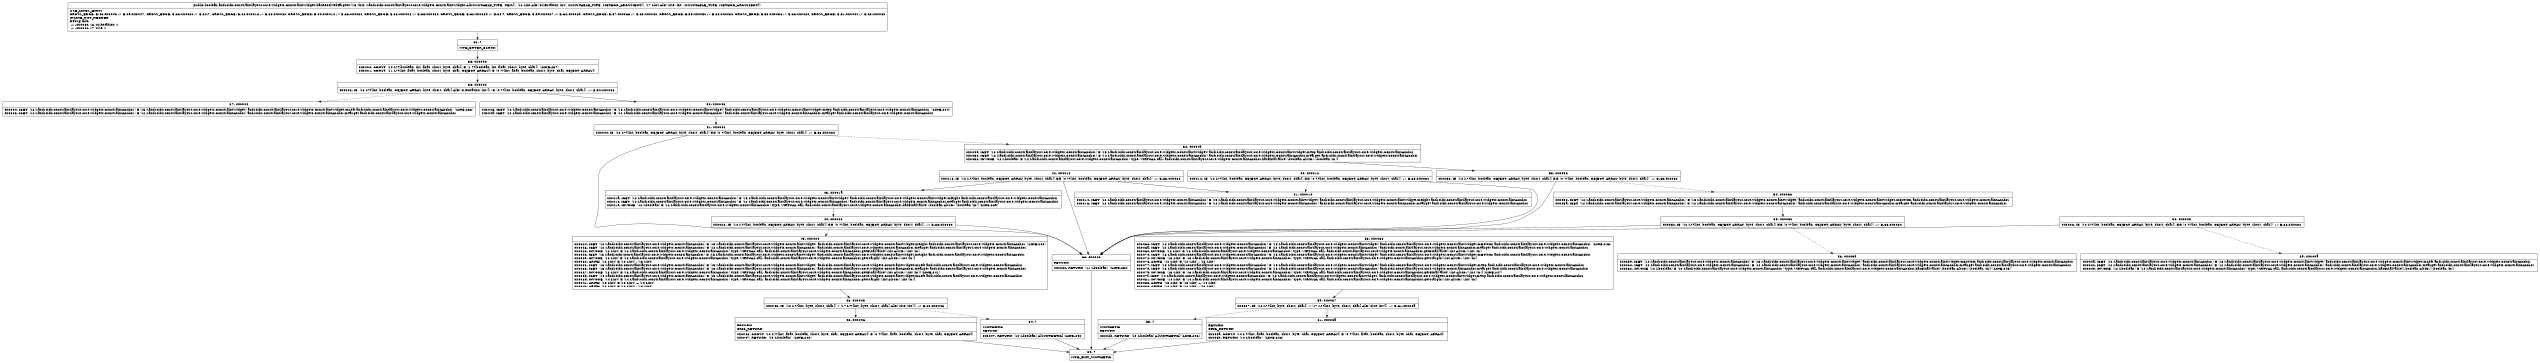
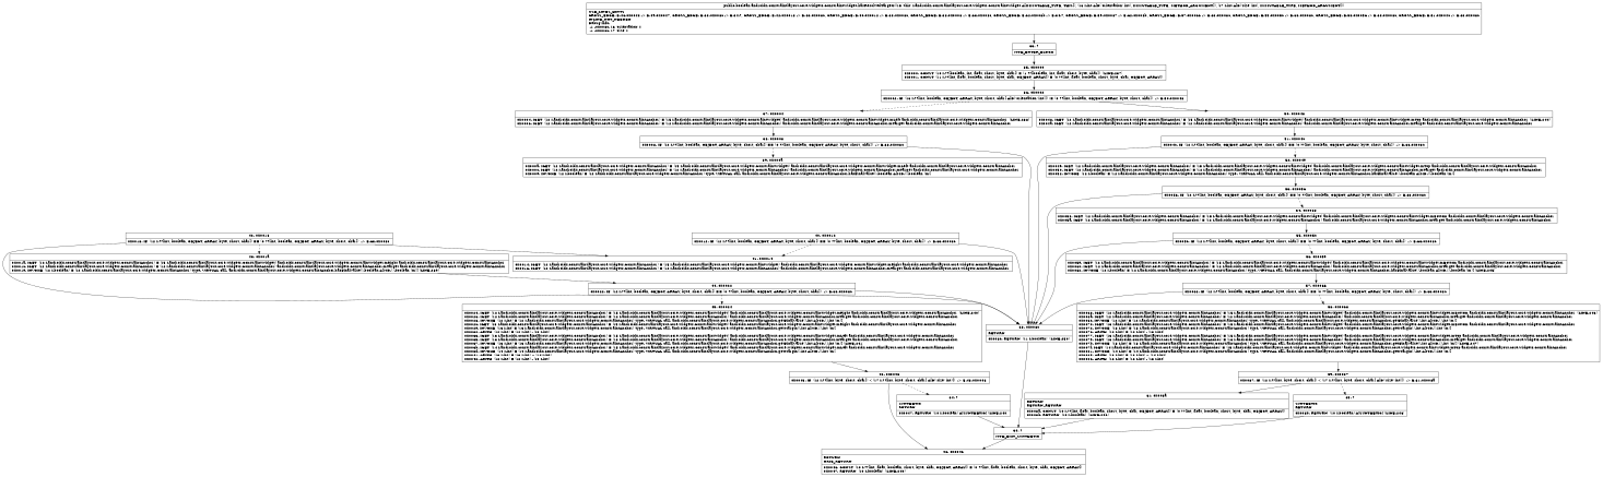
  digraph {
    node [shape=record]
    n1 [label="{33\:\ ?|MTH_ENTER_BLOCK\l}"]
    n2 [label="{35\:\ 0x0000|0x0000: CONST  (r0 I:??[boolean, int, float, short, byte, char]) = (1 ??[boolean, int, float, short, byte, char])  (LINE:237)\l0x0001: CONST  (r1 I:??[int, float, boolean, short, byte, char, OBJECT, ARRAY]) = (0 ??[int, float, boolean, short, byte, char, OBJECT, ARRAY]) \l}"]
    n3 [label="{36\:\ 0x0002|0x0002: IF  (r6 I:??[int, boolean, OBJECT, ARRAY, byte, short, char] A[D('orientation' int)]) != (0 ??[int, boolean, OBJECT, ARRAY, byte, short, char])  \-\> B:50:0x0048 \l}"]
    n4 [label="{37\:\ 0x0004|0x0004: IGET  (r2 I:androidx.constraintlayout.core.widgets.ConstraintAnchor) = (r5 I:androidx.constraintlayout.core.widgets.ConstraintWidget) androidx.constraintlayout.core.widgets.ConstraintWidget.mLeft androidx.constraintlayout.core.widgets.ConstraintAnchor  (LINE:238)\l0x0006: IGET  (r2 I:androidx.constraintlayout.core.widgets.ConstraintAnchor) = (r2 I:androidx.constraintlayout.core.widgets.ConstraintAnchor) androidx.constraintlayout.core.widgets.ConstraintAnchor.mTarget androidx.constraintlayout.core.widgets.ConstraintAnchor \l}"]
    n5 [label="{50\:\ 0x0048|0x0048: IGET  (r2 I:androidx.constraintlayout.core.widgets.ConstraintAnchor) = (r5 I:androidx.constraintlayout.core.widgets.ConstraintWidget) androidx.constraintlayout.core.widgets.ConstraintWidget.mTop androidx.constraintlayout.core.widgets.ConstraintAnchor  (LINE:244)\l0x004a: IGET  (r2 I:androidx.constraintlayout.core.widgets.ConstraintAnchor) = (r2 I:androidx.constraintlayout.core.widgets.ConstraintAnchor) androidx.constraintlayout.core.widgets.ConstraintAnchor.mTarget androidx.constraintlayout.core.widgets.ConstraintAnchor \l}"]
    n6 [label="{38\:\ 0x0008|0x0008: IF  (r2 I:??[int, boolean, OBJECT, ARRAY, byte, short, char]) == (0 ??[int, boolean, OBJECT, ARRAY, byte, short, char])  \-\> B:63:0x008c \l}"]
    n7 [label="{51\:\ 0x004c|0x004c: IF  (r2 I:??[int, boolean, OBJECT, ARRAY, byte, short, char]) == (0 ??[int, boolean, OBJECT, ARRAY, byte, short, char])  \-\> B:63:0x008c \l}"]
    n8 [label="{39\:\ 0x000a|0x000a: IGET  (r2 I:androidx.constraintlayout.core.widgets.ConstraintAnchor) = (r5 I:androidx.constraintlayout.core.widgets.ConstraintWidget) androidx.constraintlayout.core.widgets.ConstraintWidget.mLeft androidx.constraintlayout.core.widgets.ConstraintAnchor \l0x000c: IGET  (r2 I:androidx.constraintlayout.core.widgets.ConstraintAnchor) = (r2 I:androidx.constraintlayout.core.widgets.ConstraintAnchor) androidx.constraintlayout.core.widgets.ConstraintAnchor.mTarget androidx.constraintlayout.core.widgets.ConstraintAnchor \l0x000e: INVOKE  (r2 I:boolean) = (r2 I:androidx.constraintlayout.core.widgets.ConstraintAnchor) type: VIRTUAL call: androidx.constraintlayout.core.widgets.ConstraintAnchor.hasFinalValue():boolean A[MD:():boolean (m)]\l}"]
    n9 [label="{63\:\ 0x008c|RETURN\l|0x008c: RETURN  (r1 I:boolean)  (LINE:250)\l}"]
    n10 [label="{34\:\ ?|MTH_EXIT_SYNTHETIC\l}"]
    n11 [label="{40\:\ 0x0012|0x0012: IF  (r2 I:??[int, boolean, OBJECT, ARRAY, byte, short, char]) == (0 ??[int, boolean, OBJECT, ARRAY, byte, short, char])  \-\> B:63:0x008c \l}"]
    n12 [label="{41\:\ 0x0014|0x0014: IGET  (r2 I:androidx.constraintlayout.core.widgets.ConstraintAnchor) = (r5 I:androidx.constraintlayout.core.widgets.ConstraintWidget) androidx.constraintlayout.core.widgets.ConstraintWidget.mRight androidx.constraintlayout.core.widgets.ConstraintAnchor \l0x0016: IGET  (r2 I:androidx.constraintlayout.core.widgets.ConstraintAnchor) = (r2 I:androidx.constraintlayout.core.widgets.ConstraintAnchor) androidx.constraintlayout.core.widgets.ConstraintAnchor.mTarget androidx.constraintlayout.core.widgets.ConstraintAnchor \l}"]
    n13 [label="{42\:\ 0x0018|0x0018: IF  (r2 I:??[int, boolean, OBJECT, ARRAY, byte, short, char]) == (0 ??[int, boolean, OBJECT, ARRAY, byte, short, char])  \-\> B:63:0x008c \l}"]
    n14 [label="{43\:\ 0x001a|0x001a: IGET  (r2 I:androidx.constraintlayout.core.widgets.ConstraintAnchor) = (r5 I:androidx.constraintlayout.core.widgets.ConstraintWidget) androidx.constraintlayout.core.widgets.ConstraintWidget.mRight androidx.constraintlayout.core.widgets.ConstraintAnchor \l0x001c: IGET  (r2 I:androidx.constraintlayout.core.widgets.ConstraintAnchor) = (r2 I:androidx.constraintlayout.core.widgets.ConstraintAnchor) androidx.constraintlayout.core.widgets.ConstraintAnchor.mTarget androidx.constraintlayout.core.widgets.ConstraintAnchor \l0x001e: INVOKE  (r2 I:boolean) = (r2 I:androidx.constraintlayout.core.widgets.ConstraintAnchor) type: VIRTUAL call: androidx.constraintlayout.core.widgets.ConstraintAnchor.hasFinalValue():boolean A[MD:():boolean (m)] (LINE:239)\l}"]
    n15 [label="{44\:\ 0x0022|0x0022: IF  (r2 I:??[int, boolean, OBJECT, ARRAY, byte, short, char]) == (0 ??[int, boolean, OBJECT, ARRAY, byte, short, char])  \-\> B:63:0x008c \l}"]
    n16 [label="{45\:\ 0x0024|0x0024: IGET  (r2 I:androidx.constraintlayout.core.widgets.ConstraintAnchor) = (r5 I:androidx.constraintlayout.core.widgets.ConstraintWidget) androidx.constraintlayout.core.widgets.ConstraintWidget.mRight androidx.constraintlayout.core.widgets.ConstraintAnchor  (LINE:240)\l0x0026: IGET  (r2 I:androidx.constraintlayout.core.widgets.ConstraintAnchor) = (r2 I:androidx.constraintlayout.core.widgets.ConstraintAnchor) androidx.constraintlayout.core.widgets.ConstraintAnchor.mTarget androidx.constraintlayout.core.widgets.ConstraintAnchor \l0x0028: INVOKE  (r2 I:int) = (r2 I:androidx.constraintlayout.core.widgets.ConstraintAnchor) type: VIRTUAL call: androidx.constraintlayout.core.widgets.ConstraintAnchor.getFinalValue():int A[MD:():int (m)]\l0x002c: IGET  (r3 I:androidx.constraintlayout.core.widgets.ConstraintAnchor) = (r5 I:androidx.constraintlayout.core.widgets.ConstraintWidget) androidx.constraintlayout.core.widgets.ConstraintWidget.mRight androidx.constraintlayout.core.widgets.ConstraintAnchor \l0x002e: INVOKE  (r3 I:int) = (r3 I:androidx.constraintlayout.core.widgets.ConstraintAnchor) type: VIRTUAL call: androidx.constraintlayout.core.widgets.ConstraintAnchor.getMargin():int A[MD:():int (m)]\l0x0032: ARITH  (r2 I:int) = (r2 I:int) \- (r3 I:int) \l0x0033: IGET  (r3 I:androidx.constraintlayout.core.widgets.ConstraintAnchor) = (r5 I:androidx.constraintlayout.core.widgets.ConstraintWidget) androidx.constraintlayout.core.widgets.ConstraintWidget.mLeft androidx.constraintlayout.core.widgets.ConstraintAnchor \l0x0035: IGET  (r3 I:androidx.constraintlayout.core.widgets.ConstraintAnchor) = (r3 I:androidx.constraintlayout.core.widgets.ConstraintAnchor) androidx.constraintlayout.core.widgets.ConstraintAnchor.mTarget androidx.constraintlayout.core.widgets.ConstraintAnchor \l0x0037: INVOKE  (r3 I:int) = (r3 I:androidx.constraintlayout.core.widgets.ConstraintAnchor) type: VIRTUAL call: androidx.constraintlayout.core.widgets.ConstraintAnchor.getFinalValue():int A[MD:():int (m)] (LINE:241)\l0x003b: IGET  (r4 I:androidx.constraintlayout.core.widgets.ConstraintAnchor) = (r5 I:androidx.constraintlayout.core.widgets.ConstraintWidget) androidx.constraintlayout.core.widgets.ConstraintWidget.mLeft androidx.constraintlayout.core.widgets.ConstraintAnchor \l0x003d: INVOKE  (r4 I:int) = (r4 I:androidx.constraintlayout.core.widgets.ConstraintAnchor) type: VIRTUAL call: androidx.constraintlayout.core.widgets.ConstraintAnchor.getMargin():int A[MD:():int (m)]\l0x0041: ARITH  (r3 I:int) = (r3 I:int) + (r4 I:int) \l0x0042: ARITH  (r2 I:int) = (r2 I:int) \- (r3 I:int) \l}"]
    n17 [label="{46\:\ 0x0043|0x0043: IF  (r2 I:??[int, byte, short, char]) \< (r7 I:??[int, byte, short, char] A[D('size' int)])  \-\> B:48:0x0046 \l}"]
    n18 [label="{48\:\ 0x0046|RETURN\lORIG_RETURN\l|0x0046: CONST  (r0 I:??[int, float, boolean, short, byte, char, OBJECT, ARRAY]) = (0 ??[int, float, boolean, short, byte, char, OBJECT, ARRAY]) \l0x0047: RETURN  (r0 I:boolean)  (LINE:240)\l}"]
    n19 [label="{64\:\ ?|SYNTHETIC\lRETURN\l|0x0047: RETURN  (r0 I:boolean) A[SYNTHETIC] (LINE:240)\l}"]
    n20 [label="{52\:\ 0x004e|0x004e: IGET  (r2 I:androidx.constraintlayout.core.widgets.ConstraintAnchor) = (r5 I:androidx.constraintlayout.core.widgets.ConstraintWidget) androidx.constraintlayout.core.widgets.ConstraintWidget.mTop androidx.constraintlayout.core.widgets.ConstraintAnchor \l0x0050: IGET  (r2 I:androidx.constraintlayout.core.widgets.ConstraintAnchor) = (r2 I:androidx.constraintlayout.core.widgets.ConstraintAnchor) androidx.constraintlayout.core.widgets.ConstraintAnchor.mTarget androidx.constraintlayout.core.widgets.ConstraintAnchor \l0x0052: INVOKE  (r2 I:boolean) = (r2 I:androidx.constraintlayout.core.widgets.ConstraintAnchor) type: VIRTUAL call: androidx.constraintlayout.core.widgets.ConstraintAnchor.hasFinalValue():boolean A[MD:():boolean (m)]\l}"]
    n21 [label="{53\:\ 0x0056|0x0056: IF  (r2 I:??[int, boolean, OBJECT, ARRAY, byte, short, char]) == (0 ??[int, boolean, OBJECT, ARRAY, byte, short, char])  \-\> B:63:0x008c \l}"]
    n22 [label="{54\:\ 0x0058|0x0058: IGET  (r2 I:androidx.constraintlayout.core.widgets.ConstraintAnchor) = (r5 I:androidx.constraintlayout.core.widgets.ConstraintWidget) androidx.constraintlayout.core.widgets.ConstraintWidget.mBottom androidx.constraintlayout.core.widgets.ConstraintAnchor \l0x005a: IGET  (r2 I:androidx.constraintlayout.core.widgets.ConstraintAnchor) = (r2 I:androidx.constraintlayout.core.widgets.ConstraintAnchor) androidx.constraintlayout.core.widgets.ConstraintAnchor.mTarget androidx.constraintlayout.core.widgets.ConstraintAnchor \l}"]
    n23 [label="{55\:\ 0x005c|0x005c: IF  (r2 I:??[int, boolean, OBJECT, ARRAY, byte, short, char]) == (0 ??[int, boolean, OBJECT, ARRAY, byte, short, char])  \-\> B:63:0x008c \l}"]
    n24 [label="{56\:\ 0x005e|0x005e: IGET  (r2 I:androidx.constraintlayout.core.widgets.ConstraintAnchor) = (r5 I:androidx.constraintlayout.core.widgets.ConstraintWidget) androidx.constraintlayout.core.widgets.ConstraintWidget.mBottom androidx.constraintlayout.core.widgets.ConstraintAnchor \l0x0060: IGET  (r2 I:androidx.constraintlayout.core.widgets.ConstraintAnchor) = (r2 I:androidx.constraintlayout.core.widgets.ConstraintAnchor) androidx.constraintlayout.core.widgets.ConstraintAnchor.mTarget androidx.constraintlayout.core.widgets.ConstraintAnchor \l0x0062: INVOKE  (r2 I:boolean) = (r2 I:androidx.constraintlayout.core.widgets.ConstraintAnchor) type: VIRTUAL call: androidx.constraintlayout.core.widgets.ConstraintAnchor.hasFinalValue():boolean A[MD:():boolean (m)] (LINE:245)\l}"]
+   n25 [label="{57\:\ 0x0066|0x0066: IF  (r2 I:??[int, boolean, OBJECT, ARRAY, byte, short, char]) == (0 ??[int, boolean, OBJECT, ARRAY, byte, short, char])  \-\> B:63:0x008c \l}"]
    n26 [label="{58\:\ 0x0068|0x0068: IGET  (r2 I:androidx.constraintlayout.core.widgets.ConstraintAnchor) = (r5 I:androidx.constraintlayout.core.widgets.ConstraintWidget) androidx.constraintlayout.core.widgets.ConstraintWidget.mBottom androidx.constraintlayout.core.widgets.ConstraintAnchor  (LINE:246)\l0x006a: IGET  (r2 I:androidx.constraintlayout.core.widgets.ConstraintAnchor) = (r2 I:androidx.constraintlayout.core.widgets.ConstraintAnchor) androidx.constraintlayout.core.widgets.ConstraintAnchor.mTarget androidx.constraintlayout.core.widgets.ConstraintAnchor \l0x006c: INVOKE  (r2 I:int) = (r2 I:androidx.constraintlayout.core.widgets.ConstraintAnchor) type: VIRTUAL call: androidx.constraintlayout.core.widgets.ConstraintAnchor.getFinalValue():int A[MD:():int (m)]\l0x0070: IGET  (r3 I:androidx.constraintlayout.core.widgets.ConstraintAnchor) = (r5 I:androidx.constraintlayout.core.widgets.ConstraintWidget) androidx.constraintlayout.core.widgets.ConstraintWidget.mBottom androidx.constraintlayout.core.widgets.ConstraintAnchor \l0x0072: INVOKE  (r3 I:int) = (r3 I:androidx.constraintlayout.core.widgets.ConstraintAnchor) type: VIRTUAL call: androidx.constraintlayout.core.widgets.ConstraintAnchor.getMargin():int A[MD:():int (m)]\l0x0076: ARITH  (r2 I:int) = (r2 I:int) \- (r3 I:int) \l0x0077: IGET  (r3 I:androidx.constraintlayout.core.widgets.ConstraintAnchor) = (r5 I:androidx.constraintlayout.core.widgets.ConstraintWidget) androidx.constraintlayout.core.widgets.ConstraintWidget.mTop androidx.constraintlayout.core.widgets.ConstraintAnchor \l0x0079: IGET  (r3 I:androidx.constraintlayout.core.widgets.ConstraintAnchor) = (r3 I:androidx.constraintlayout.core.widgets.ConstraintAnchor) androidx.constraintlayout.core.widgets.ConstraintAnchor.mTarget androidx.constraintlayout.core.widgets.ConstraintAnchor \l0x007b: INVOKE  (r3 I:int) = (r3 I:androidx.constraintlayout.core.widgets.ConstraintAnchor) type: VIRTUAL call: androidx.constraintlayout.core.widgets.ConstraintAnchor.getFinalValue():int A[MD:():int (m)] (LINE:247)\l0x007f: IGET  (r4 I:androidx.constraintlayout.core.widgets.ConstraintAnchor) = (r5 I:androidx.constraintlayout.core.widgets.ConstraintWidget) androidx.constraintlayout.core.widgets.ConstraintWidget.mTop androidx.constraintlayout.core.widgets.ConstraintAnchor \l0x0081: INVOKE  (r4 I:int) = (r4 I:androidx.constraintlayout.core.widgets.ConstraintAnchor) type: VIRTUAL call: androidx.constraintlayout.core.widgets.ConstraintAnchor.getMargin():int A[MD:():int (m)]\l0x0085: ARITH  (r3 I:int) = (r3 I:int) + (r4 I:int) \l0x0086: ARITH  (r2 I:int) = (r2 I:int) \- (r3 I:int) \l}"]
    n27 [label="{59\:\ 0x0087|0x0087: IF  (r2 I:??[int, byte, short, char]) \< (r7 I:??[int, byte, short, char] A[D('size' int)])  \-\> B:61:0x008a \l}"]
-   n28 [label="{61\:\ 0x008a|RETURN\lORIG_RETURN\l|0x008a: CONST  (r0 I:??[int, float, boolean, short, byte, char, OBJECT, ARRAY]) = (0 ??[int, float, boolean, short, byte, char, OBJECT, ARRAY]) \l0x008b: RETURN  (r0 I:boolean)  (LINE:246)\l}"]
+   n28 [label="{61\:\ 0x008a|RETURN\lRETURN_RETURN\l|0x008a: CONST  (r0 I:??[int, float, boolean, short, byte, char, OBJECT, ARRAY]) = (0 ??[int, float, boolean, short, byte, char, OBJECT, ARRAY]) \l0x008b: RETURN  (r0 I:boolean)  (LINE:246)\l}"]
    n29 [label="{65\:\ ?|SYNTHETIC\lRETURN\l|0x008b: RETURN  (r0 I:boolean) A[SYNTHETIC] (LINE:246)\l}"]
    n30 [label="{public boolean androidx.constraintlayout.core.widgets.ConstraintWidget.hasResolvedTargets((r5 'this' I:androidx.constraintlayout.core.widgets.ConstraintWidget A[IMMUTABLE_TYPE, THIS]), (r6 I:int A[D('orientation' int), IMMUTABLE_TYPE, METHOD_ARGUMENT]), (r7 I:int A[D('size' int), IMMUTABLE_TYPE, METHOD_ARGUMENT]))  | USE_LINES_HINTS\lCROSS_EDGE: B:46:0x0043 \-\> B:49:0x0047, CROSS_EDGE: B:63:0x008c \-\> B:34:?, CROSS_EDGE: B:42:0x0018 \-\> B:63:0x008c, CROSS_EDGE: B:40:0x0012 \-\> B:63:0x008c, CROSS_EDGE: B:38:0x0008 \-\> B:63:0x008c, CROSS_EDGE: B:62:0x008b \-\> B:34:?, CROSS_EDGE: B:59:0x0087 \-\> B:62:0x008b, CROSS_EDGE: B:57:0x0066 \-\> B:63:0x008c, CROSS_EDGE: B:55:0x005c \-\> B:63:0x008c, CROSS_EDGE: B:53:0x0056 \-\> B:63:0x008c, CROSS_EDGE: B:51:0x004c \-\> B:63:0x008c\lINLINE_NOT_NEEDED\lDebug Info:\l  \-1 \-0x008c: r6 'orientation' I\l  \-1 \-0x008c: r7 'size' I\l}"]
    n1 -> n2
    n2 -> n3
    n3 -> n4 [style=dashed]
    n3 -> n5
+   n4 -> n6
    n5 -> n7
    n6 -> n8 [style=dashed]
    n6 -> n9
    n7 -> n9
    n7 -> n20 [style=dashed]
    n9 -> n10
    n11 -> n9
    n11 -> n12 [style=dashed]
    n13 -> n9
    n13 -> n12
-   n13 -> n14 [style=solid]
+   n13 -> n14 [style=dashed]
    n14 -> n15
    n15 -> n9
    n15 -> n16 [style=dashed]
    n16 -> n17
    n17 -> n18
    n17 -> n19 [style=dashed]
-   n18 -> n10
+   n10 -> n18
    n19 -> n10
    n20 -> n21
    n21 -> n9
    n21 -> n22 [style=dashed]
    n22 -> n23
    n23 -> n9
    n23 -> n24 [style=dashed]
+   n24 -> n25
+   n25 -> n9
+   n25 -> n26 [style=dashed]
    n26 -> n27
    n27 -> n28
    n27 -> n29 [style=dashed]
    n28 -> n10
    n29 -> n10
    n30 -> n1
  }
